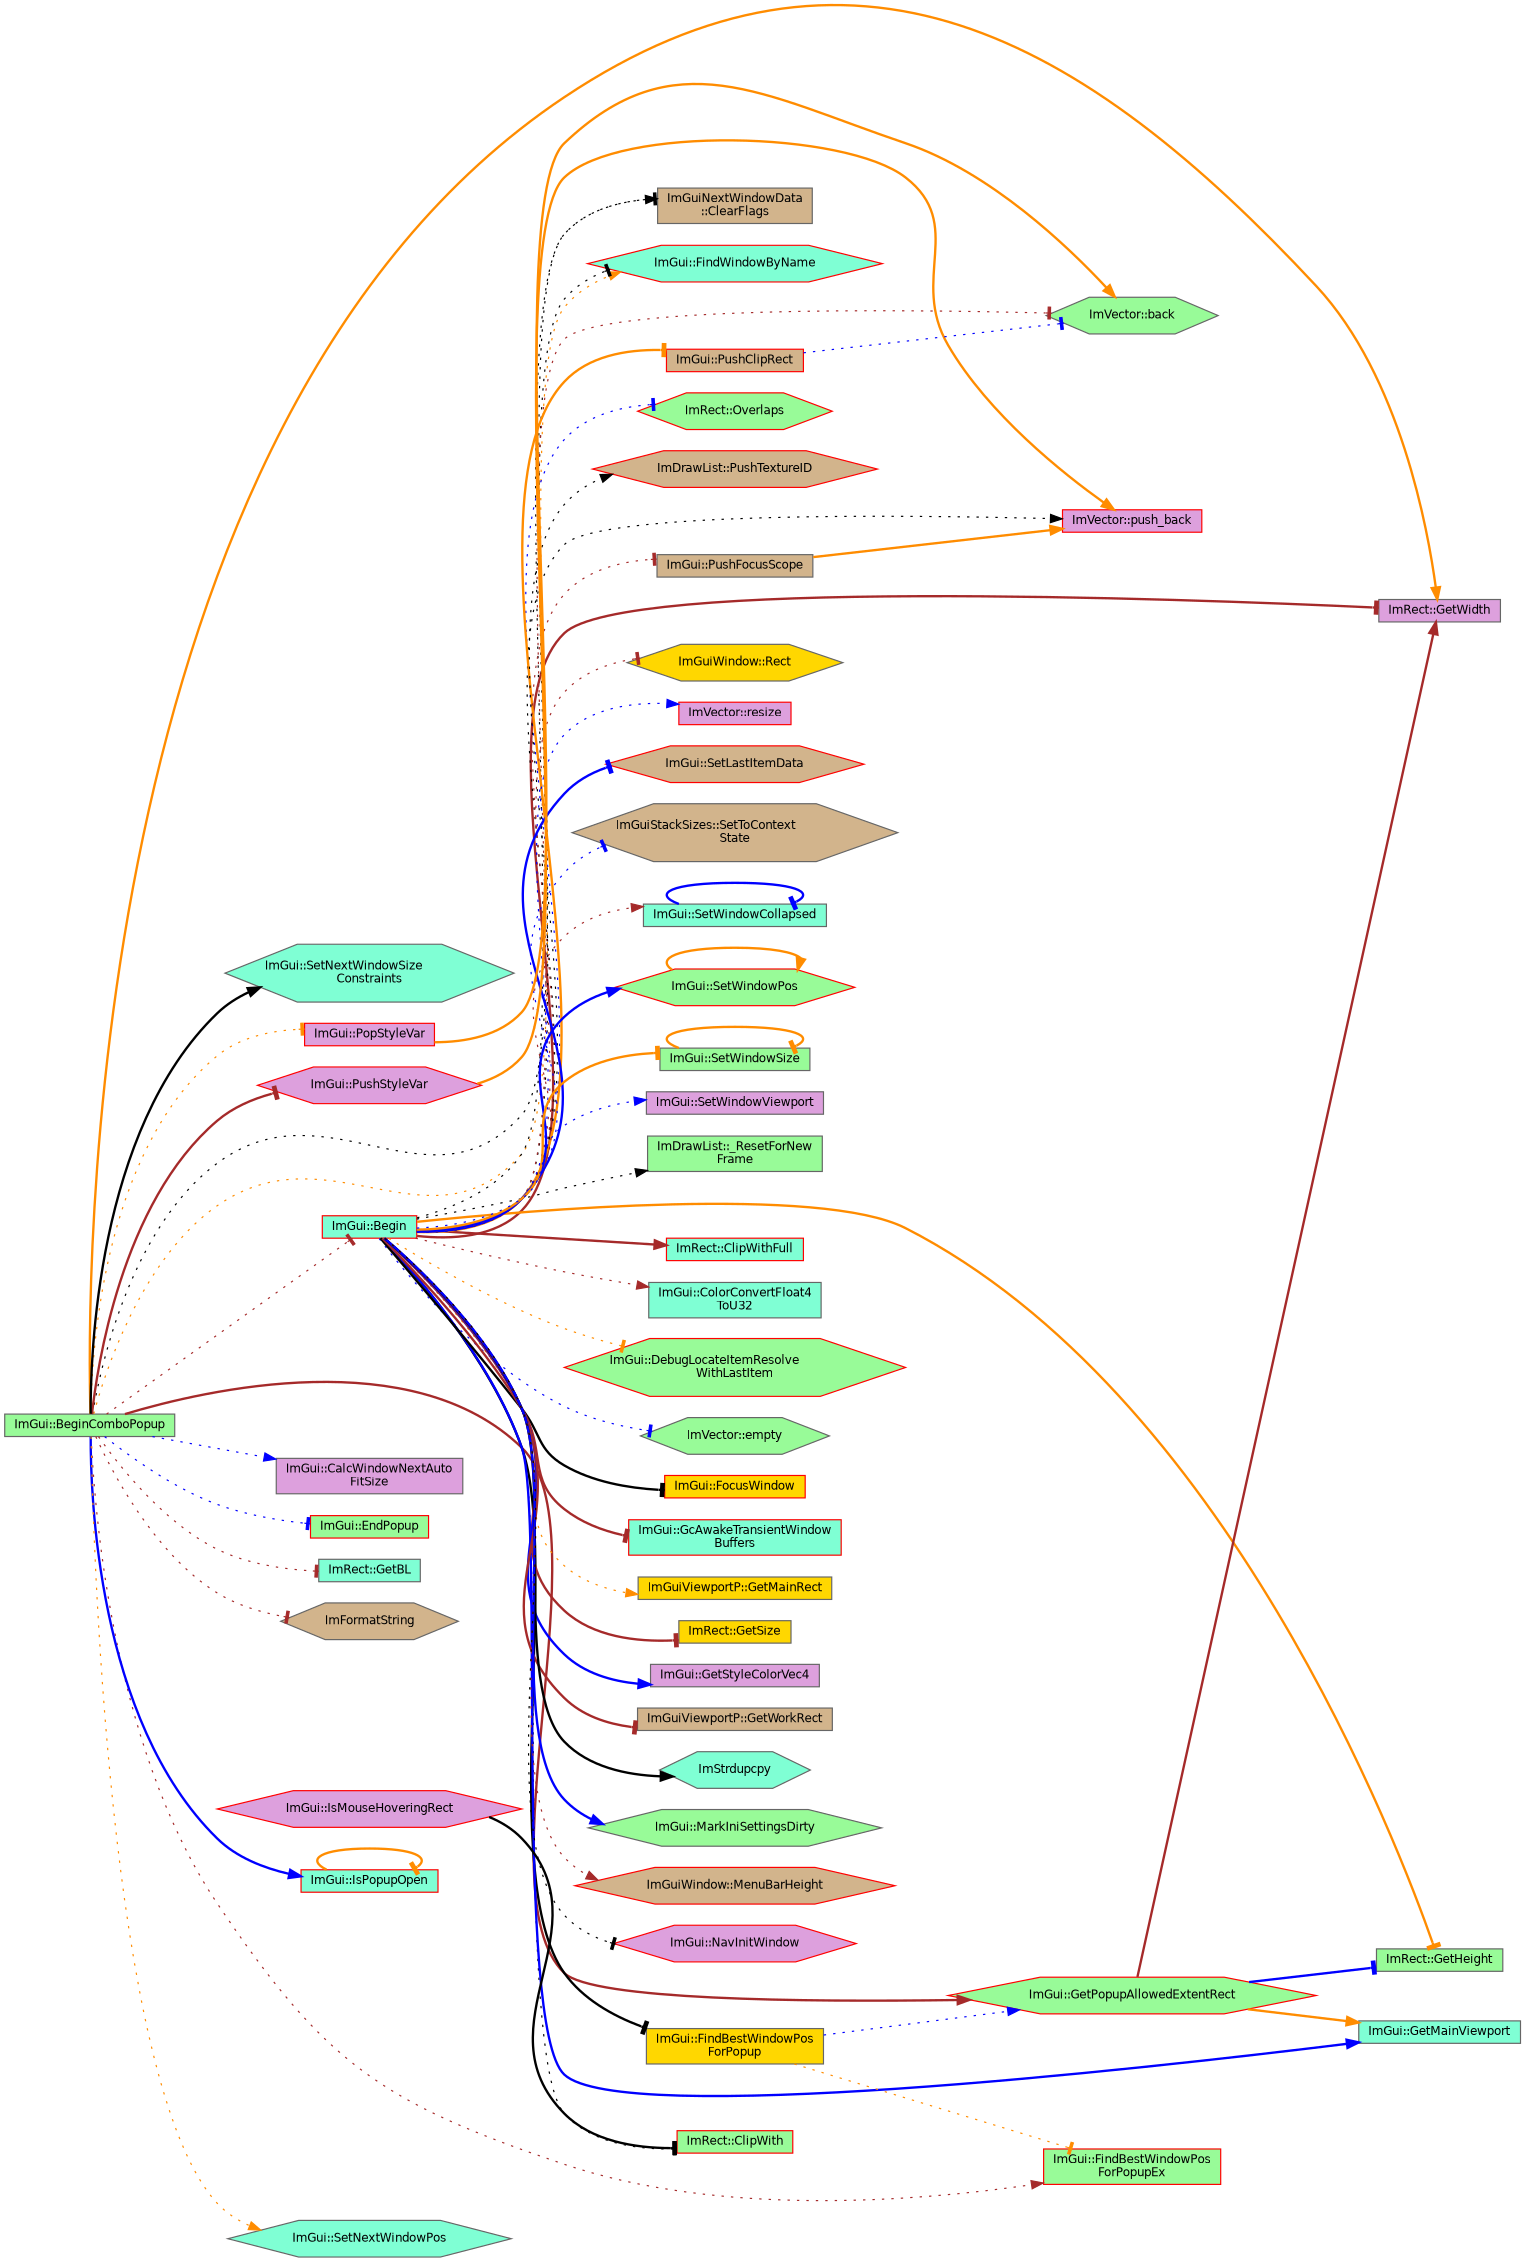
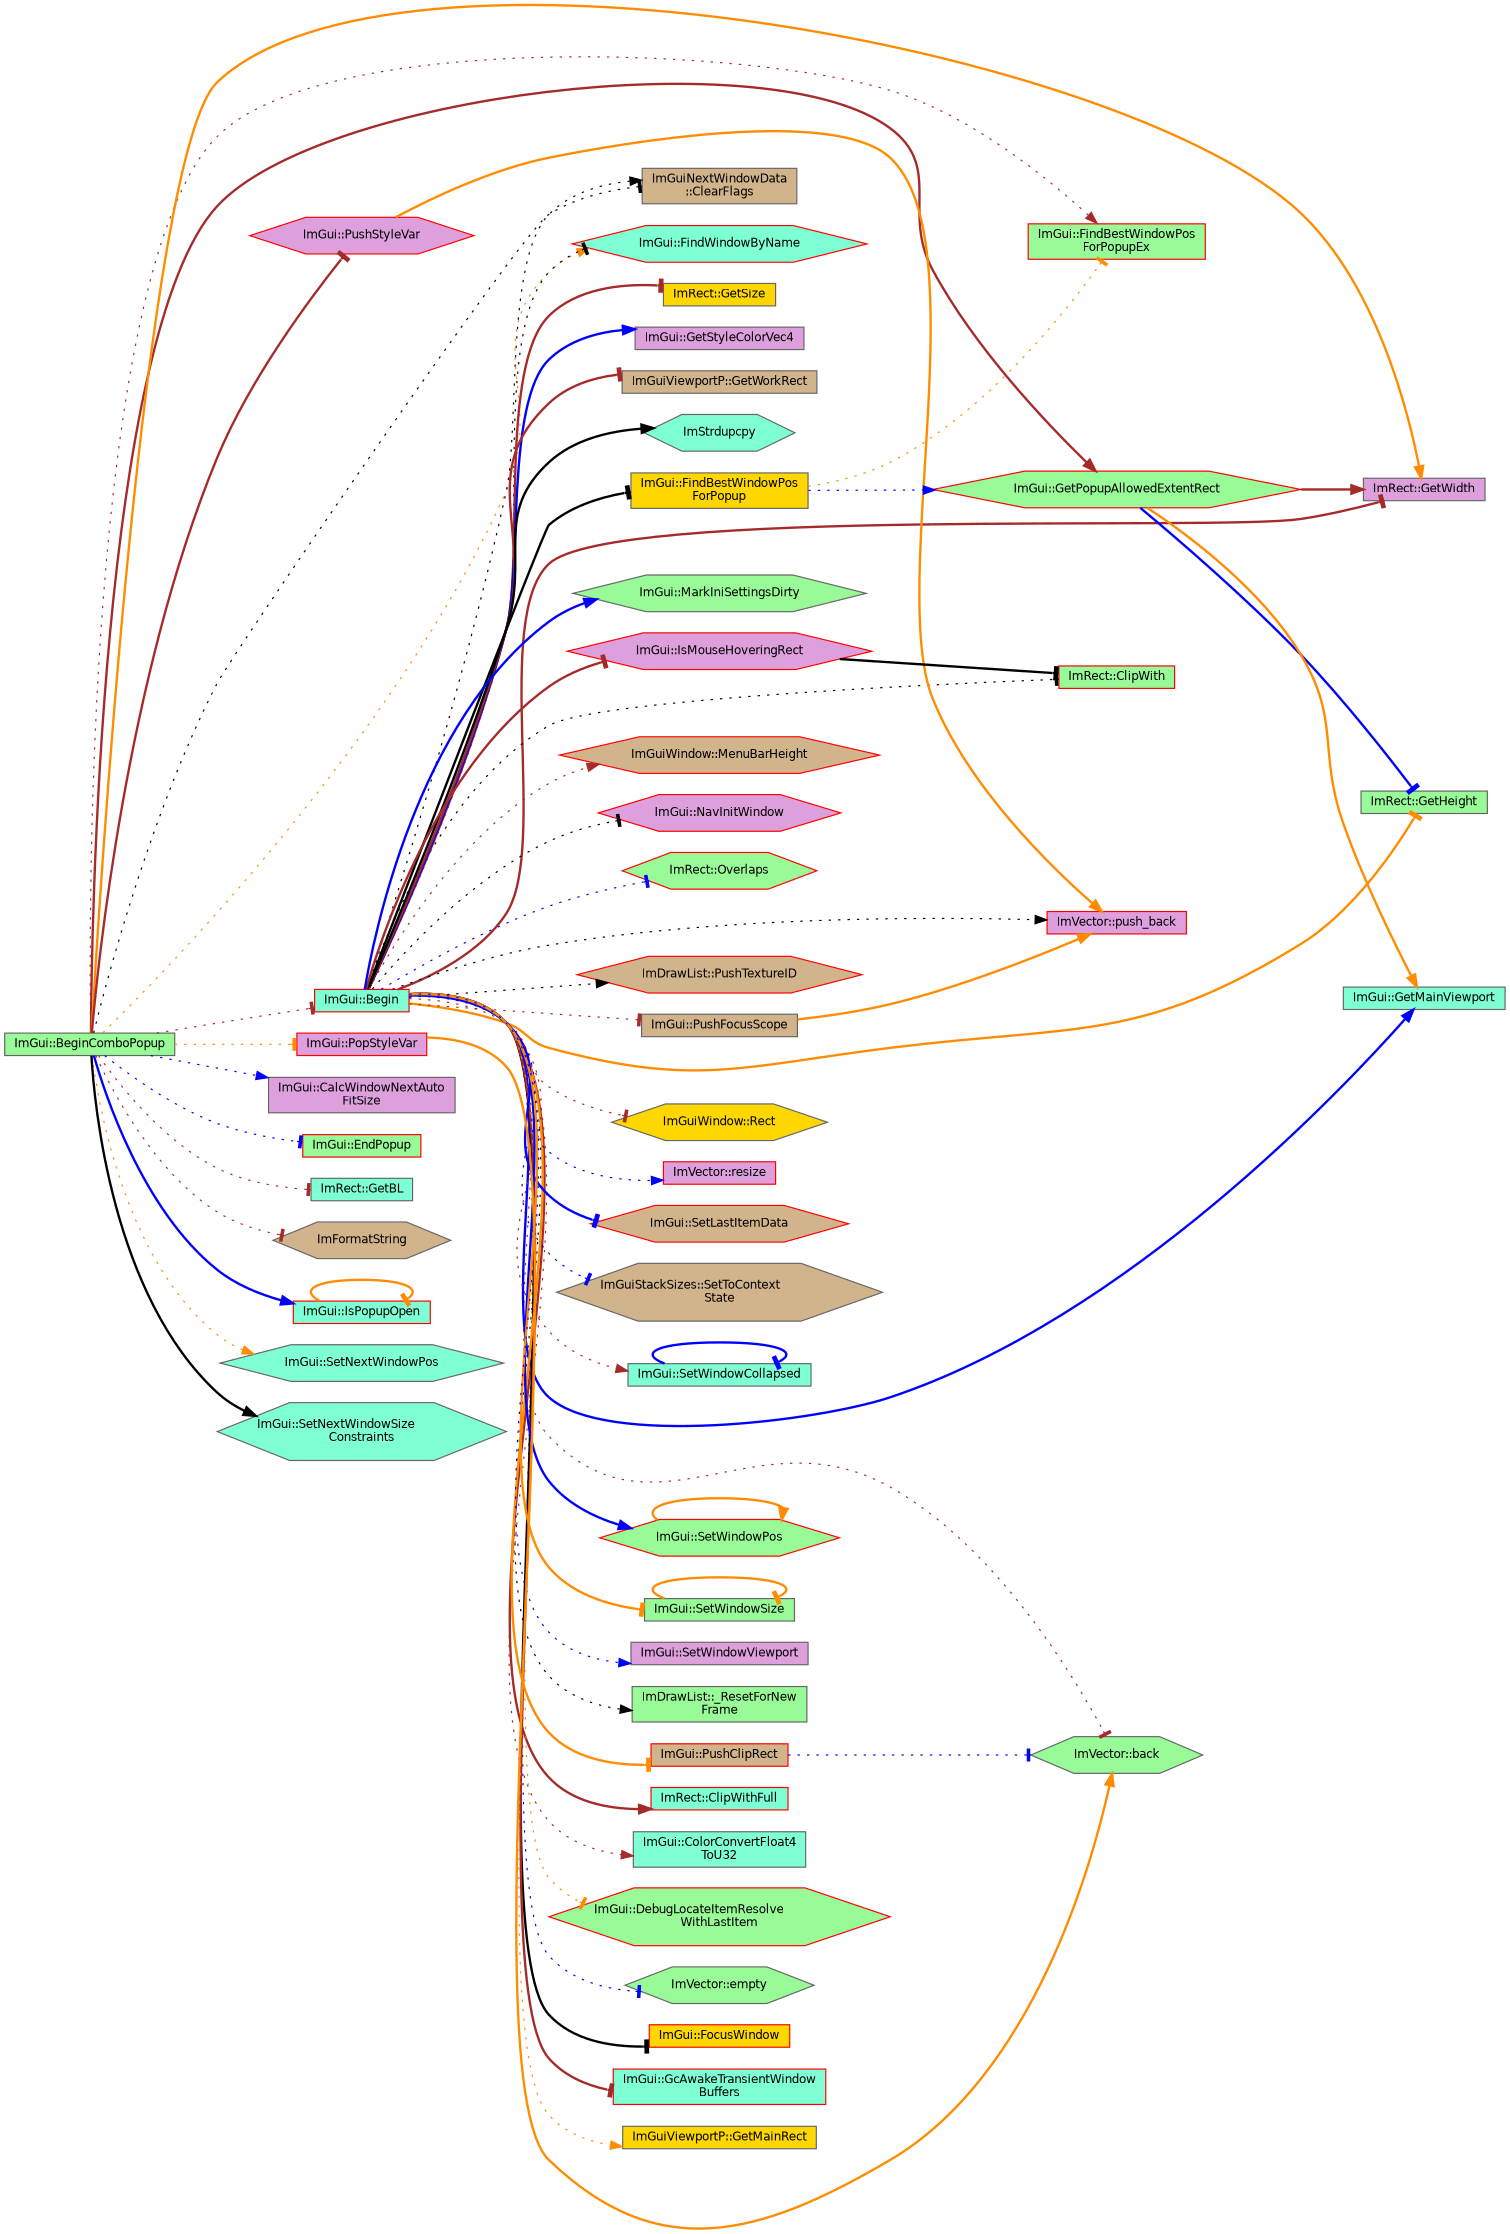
  digraph {
    rankdir=LR
    node [color=grey40 fillcolor=palegreen fontname=Helvetica fontsize=10 shape=box style=filled]
    edge [arrowhead=tee color=brown fontname=Helvetica fontsize=10 labelfontname=Helvetica labelfontsize=10 style=dotted]
    n1 [color=gray40 fontcolor=black height=0.2 label="ImGui::BeginComboPopup" width=0.4]
    n2 [color=red fillcolor=aquamarine height=0.2 label="ImGui::Begin" width=0.4]
    n3 [fillcolor=tan height=0.2 label="ImGuiNextWindowData\l::ClearFlags" width=0.4]
    n4 [color=red height=0.2 label="ImGui::FindBestWindowPos\lForPopupEx" width=0.4]
    n5 [color=red height=0.2 label="ImGui::GetPopupAllowedExtentRect" shape=hexagon width=0.4]
    n6 [fillcolor=plum height=0.2 label="ImRect::GetWidth" width=0.4]
    n7 [color=red fillcolor=aquamarine height=0.2 label="ImGui::FindWindowByName" shape=hexagon width=0.4]
    n8 [fillcolor=plum height=0.2 label="ImGui::CalcWindowNextAuto\lFitSize" width=0.4]
    n9 [color=red height=0.2 label="ImGui::EndPopup" width=0.4]
    n10 [fillcolor=aquamarine height=0.2 label="ImRect::GetBL" width=0.4]
    n11 [fillcolor=tan height=0.2 label=ImFormatString shape=hexagon width=0.4]
    n12 [color=red fillcolor=aquamarine height=0.2 label="ImGui::IsPopupOpen" width=0.4]
    n13 [color=red fillcolor=plum height=0.2 label="ImGui::PopStyleVar" width=0.4]
    n14 [color=red fillcolor=plum height=0.2 label="ImGui::PushStyleVar" shape=hexagon width=0.4]
    n15 [fillcolor=aquamarine height=0.2 label="ImGui::SetNextWindowPos" shape=hexagon width=0.4]
    n16 [fillcolor=aquamarine height=0.2 label="ImGui::SetNextWindowSize\lConstraints" shape=hexagon width=0.4]
    n17 [height=0.2 label="ImDrawList::_ResetForNew\lFrame" width=0.4]
    n18 [height=0.2 label="ImVector::back" shape=hexagon width=0.4]
    n19 [color=red height=0.2 label="ImRect::ClipWith" width=0.4]
    n20 [color=red fillcolor=aquamarine height=0.2 label="ImRect::ClipWithFull" width=0.4]
    n21 [fillcolor=aquamarine height=0.2 label="ImGui::ColorConvertFloat4\lToU32" width=0.4]
    n22 [color=red height=0.2 label="ImGui::DebugLocateItemResolve\lWithLastItem" shape=hexagon width=0.4]
    n23 [height=0.2 label="ImVector::empty" shape=hexagon width=0.4]
    n24 [fillcolor=gold height=0.2 label="ImGui::FindBestWindowPos\lForPopup" width=0.4]
    n25 [height=0.2 label="ImRect::GetHeight" width=0.4]
    n26 [fillcolor=aquamarine height=0.2 label="ImGui::GetMainViewport" width=0.4]
    n27 [color=red fillcolor=gold height=0.2 label="ImGui::FocusWindow" width=0.4]
    n28 [color=red fillcolor=aquamarine height=0.2 label="ImGui::GcAwakeTransientWindow\lBuffers" width=0.4]
    n29 [fillcolor=gold height=0.2 label="ImGuiViewportP::GetMainRect" width=0.4]
    n30 [fillcolor=gold height=0.2 label="ImRect::GetSize" width=0.4]
    n31 [fillcolor=plum height=0.2 label="ImGui::GetStyleColorVec4" width=0.4]
    n32 [fillcolor=tan height=0.2 label="ImGuiViewportP::GetWorkRect" width=0.4]
    n33 [fillcolor=aquamarine height=0.2 label=ImStrdupcpy shape=hexagon width=0.4]
    n34 [color=red fillcolor=plum height=0.2 label="ImGui::IsMouseHoveringRect" shape=hexagon width=0.4]
    n35 [height=0.2 label="ImGui::MarkIniSettingsDirty" shape=hexagon width=0.4]
    n36 [color=red fillcolor=tan height=0.2 label="ImGuiWindow::MenuBarHeight" shape=hexagon width=0.4]
    n37 [color=red fillcolor=plum height=0.2 label="ImGui::NavInitWindow" shape=hexagon width=0.4]
    n38 [color=red height=0.2 label="ImRect::Overlaps" shape=hexagon width=0.4]
    n39 [color=red fillcolor=plum height=0.2 label="ImVector::push_back" width=0.4]
    n40 [color=red fillcolor=tan height=0.2 label="ImGui::PushClipRect" width=0.4]
    n41 [fillcolor=tan height=0.2 label="ImGui::PushFocusScope" width=0.4]
    n42 [color=red fillcolor=tan height=0.2 label="ImDrawList::PushTextureID" shape=hexagon width=0.4]
    n43 [fillcolor=gold height=0.2 label="ImGuiWindow::Rect" shape=hexagon width=0.4]
    n44 [color=red fillcolor=plum height=0.2 label="ImVector::resize" width=0.4]
    n45 [color=red fillcolor=tan height=0.2 label="ImGui::SetLastItemData" shape=hexagon width=0.4]
    n46 [fillcolor=tan height=0.2 label="ImGuiStackSizes::SetToContext\lState" shape=hexagon width=0.4]
    n47 [fillcolor=aquamarine height=0.2 label="ImGui::SetWindowCollapsed" width=0.4]
    n48 [color=red height=0.2 label="ImGui::SetWindowPos" shape=hexagon width=0.4]
    n49 [height=0.2 label="ImGui::SetWindowSize" width=0.4]
    n50 [fillcolor=plum height=0.2 label="ImGui::SetWindowViewport" width=0.4]
    n1 -> n2
    n1 -> n3 [color=black]
    n1 -> n4 [arrowhead=normal]
    n1 -> n5 [arrowhead=normal style=bold]
    n1 -> n6 [arrowhead=normal color=darkorange style=bold]
    n1 -> n7 [arrowhead=normal color=darkorange]
    n1 -> n8 [arrowhead=normal color=blue]
    n1 -> n9 [color=blue]
    n1 -> n10
    n1 -> n11
    n1 -> n12 [arrowhead=normal color=blue style=bold]
    n1 -> n13 [color=darkorange]
    n1 -> n14 [style=bold]
    n1 -> n15 [arrowhead=normal color=darkorange]
    n1 -> n16 [arrowhead=normal color=black style=bold]
    n2 -> n3 [arrowhead=normal color=black]
    n2 -> n6 [style=bold]
    n2 -> n7 [color=black]
    n2 -> n17 [arrowhead=normal color=black]
    n2 -> n18
    n2 -> n19 [color=black]
    n2 -> n20 [arrowhead=normal style=bold]
    n2 -> n21 [arrowhead=normal]
    n2 -> n22 [color=darkorange]
    n2 -> n23 [color=blue]
    n2 -> n24 [color=black style=bold]
    n2 -> n25 [color=darkorange style=bold]
    n2 -> n26 [arrowhead=normal color=blue style=bold]
    n2 -> n27 [color=black style=bold]
    n2 -> n28 [style=bold]
    n2 -> n29 [arrowhead=normal color=darkorange]
    n2 -> n30 [style=bold]
    n2 -> n31 [arrowhead=normal color=blue style=bold]
    n2 -> n32 [style=bold]
    n2 -> n33 [arrowhead=normal color=black style=bold]
+   n2 -> n34 [style=bold]
    n2 -> n35 [arrowhead=normal color=blue style=bold]
    n2 -> n36 [arrowhead=normal]
    n2 -> n37 [color=black]
    n2 -> n38 [color=blue]
    n2 -> n39 [arrowhead=normal color=black]
    n2 -> n40 [color=darkorange style=bold]
    n2 -> n41
    n2 -> n42 [arrowhead=normal color=black]
    n2 -> n43
    n2 -> n44 [arrowhead=normal color=blue]
    n2 -> n45 [color=blue style=bold]
    n2 -> n46 [color=blue]
    n2 -> n47 [arrowhead=normal]
    n2 -> n48 [arrowhead=normal color=blue style=bold]
    n2 -> n49 [color=darkorange style=bold]
    n2 -> n50 [arrowhead=normal color=blue]
    n5 -> n6 [arrowhead=normal style=bold]
    n5 -> n25 [color=blue style=bold]
    n5 -> n26 [arrowhead=normal color=darkorange style=bold]
    n12 -> n12 [color=darkorange style=bold]
    n13 -> n18 [arrowhead=normal color=darkorange style=bold]
    n14 -> n39 [arrowhead=normal color=darkorange style=bold]
    n24 -> n4 [color=darkorange]
    n24 -> n5 [arrowhead=normal color=blue]
    n34 -> n19 [color=black style=bold]
    n40 -> n18 [color=blue]
    n41 -> n39 [arrowhead=normal color=darkorange style=bold]
    n47 -> n47 [color=blue style=bold]
    n48 -> n48 [arrowhead=normal color=darkorange style=bold]
    n49 -> n49 [color=darkorange style=bold]
  }
